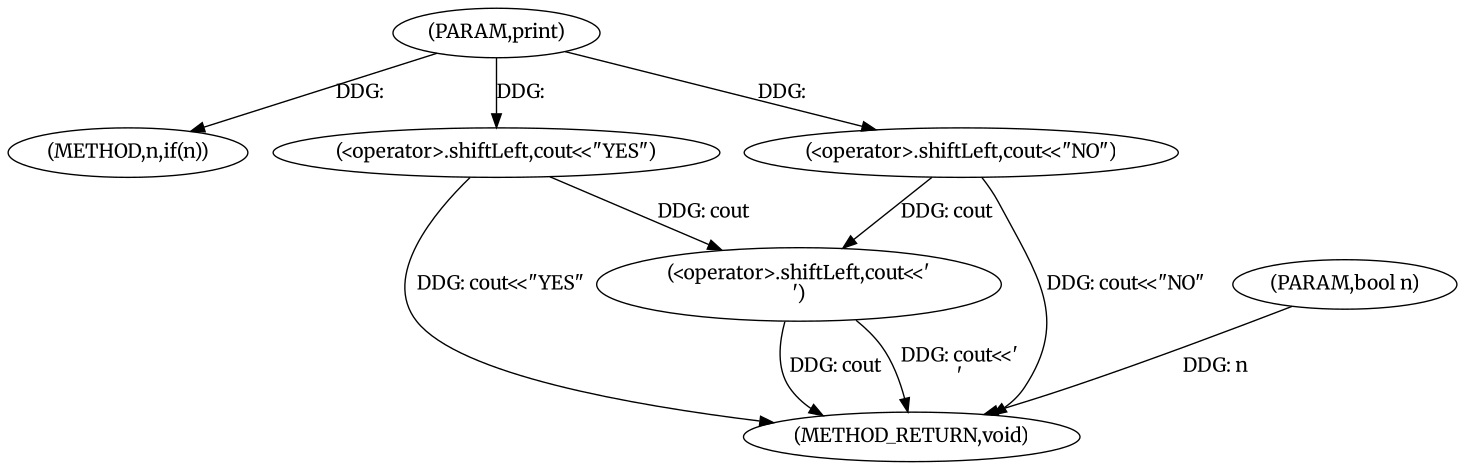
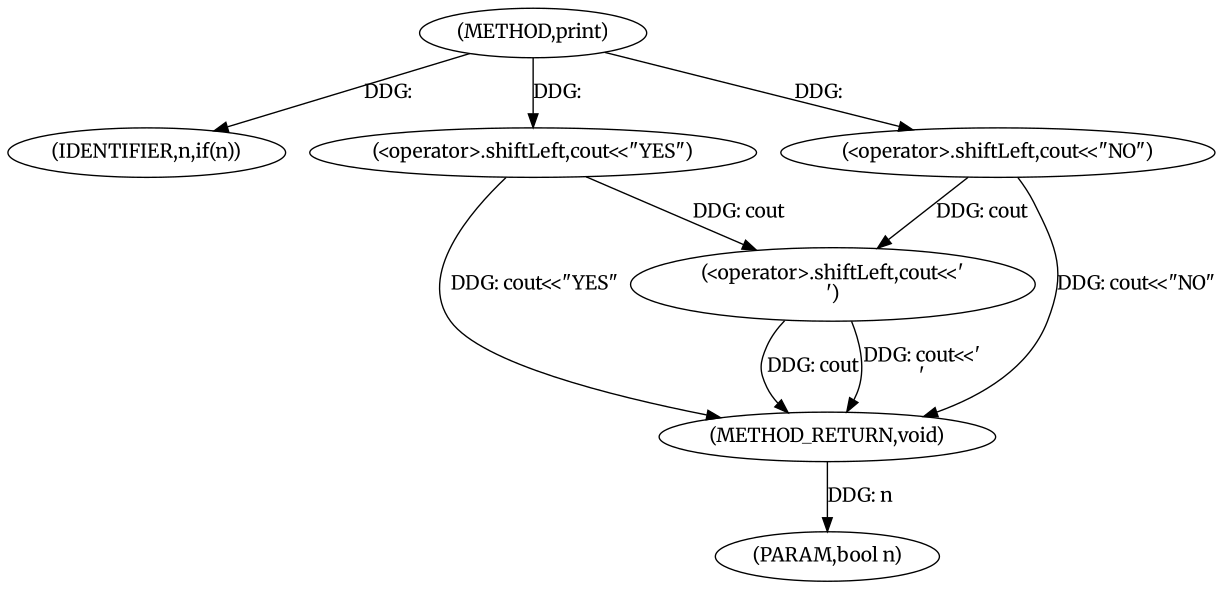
  digraph {
    fontname=Merriweather
    node [fontname=Merriweather]
    edge [fontname=Merriweather]
-   n1 [label="(PARAM,print)"]
-   n2 [label="(METHOD,n,if(n))"]
+   n1 [label="(METHOD,print)"]
+   n2 [label="(IDENTIFIER,n,if(n))"]
    n3 [label="(<operator>.shiftLeft,cout<<\"YES\")"]
    n4 [label="(<operator>.shiftLeft,cout<<\"NO\")"]
    n5 [label="(PARAM,bool n)"]
    n6 [label="(METHOD_RETURN,void)"]
    n7 [label="(<operator>.shiftLeft,cout<<'\n')"]
    n1 -> n2 [label="DDG: "]
    n1 -> n3 [label="DDG: "]
    n1 -> n4 [label="DDG: "]
    n3 -> n6 [label="DDG: cout<<\"YES\""]
    n3 -> n7 [label="DDG: cout"]
    n4 -> n6 [label="DDG: cout<<\"NO\""]
    n4 -> n7 [label="DDG: cout"]
-   n5 -> n6 [label="DDG: n"]
+   n6 -> n5 [label="DDG: n"]
    n7 -> n6 [label="DDG: cout"]
    n7 -> n6 [label="DDG: cout<<'\n'"]
  }
